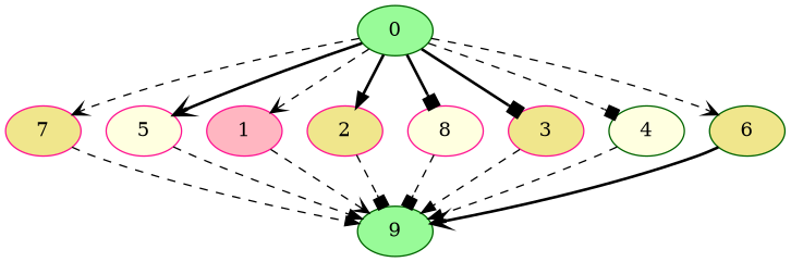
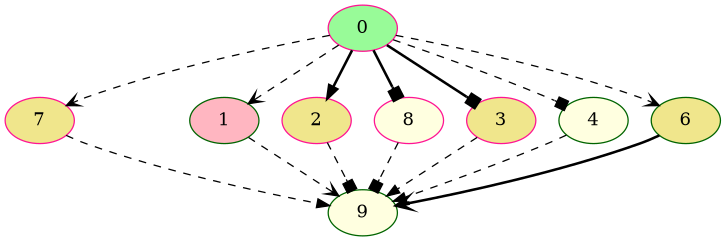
  digraph {
    "Duplicate states"=0
    GraphType=F_J
    "Max states in OPEN"=0
    Modes="120000ms; topo-ordered tasks, ; Pruning: task equivalence, fixed order ready list, ; F-value: ; Optimisation: best schedule length (SL) optimisation on equal, "
    NumberOfTasks=10
    "Pruned using list schedule length"=10430
    "States removed from OPEN"=0
    TargetSystem="Homogeneous-2"
    "Time to schedule (ms)"=393
    "Total idle time"=13
    "Total schedule length"=63
    "Total sequential time"=96
    "Total states created"=38392
    node ["Finish time"=39 Processor=0 "Start time"=39 Weight=11 color=deeppink fillcolor=khaki style=filled]
    edge [Weight=8 arrowhead=vee style=dashed]
-   0 ["Finish time"=11 "Start time"=0 color=darkgreen fillcolor=palegreen]
+   0 ["Finish time"=11 "Start time"=0 fillcolor=palegreen]
    7 ["Start time"=25 Weight=14]
-   5 ["Finish time"=25 "Start time"=17 Weight=8 fillcolor=lightyellow]
-   1 ["Finish time"=24 Processor=1 "Start time"=13 fillcolor=lightpink]
+   1 ["Finish time"=24 Processor=1 "Start time"=13 color=darkgreen fillcolor=lightpink]
    2 ["Finish time"=49 Processor=1 Weight=10]
    8 ["Finish time"=32 Processor=1 "Start time"=24 Weight=8 fillcolor=lightyellow]
    3 [Processor=1 "Start time"=32 Weight=7]
    4 ["Finish time"=46 Weight=7 color=darkgreen fillcolor=lightyellow]
    6 ["Finish time"=17 "Start time"=11 Weight=6 color=darkgreen]
-   9 ["Finish time"=63 Processor=1 "Start time"=49 Weight=14 color=darkgreen fillcolor=palegreen]
+   9 ["Finish time"=63 Processor=1 "Start time"=49 Weight=14 color=darkgreen fillcolor=lightyellow]
    0 -> 7 [Weight=3]
-   0 -> 5 [Weight=4 style=bold]
    0 -> 1 [Weight=2]
    0 -> 2 [Weight=2 arrowhead=normal style=bold]
    0 -> 8 [arrowhead=box style=bold]
    0 -> 3 [Weight=7 arrowhead=box style=bold]
    0 -> 4 [arrowhead=box]
    0 -> 6 [Weight=9]
    7 -> 9 [Weight=10 arrowhead=normal]
-   5 -> 9 [Weight=10 arrowhead=normal]
    1 -> 9 [Weight=5]
    2 -> 9 [Weight=6 arrowhead=box]
    8 -> 9 [arrowhead=box]
    3 -> 9 [Weight=7 arrowhead=normal]
    4 -> 9 [Weight=3 arrowhead=normal]
    6 -> 9 [Weight=4 style=bold]
  }
